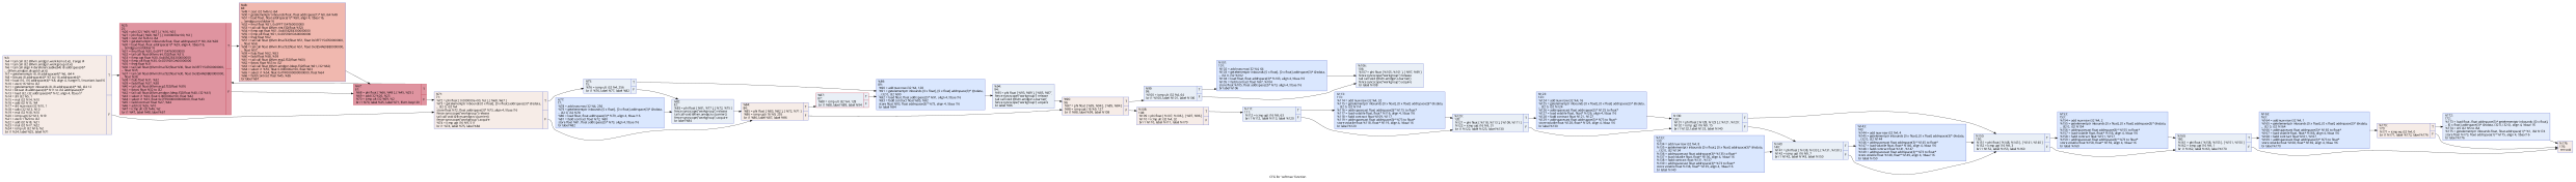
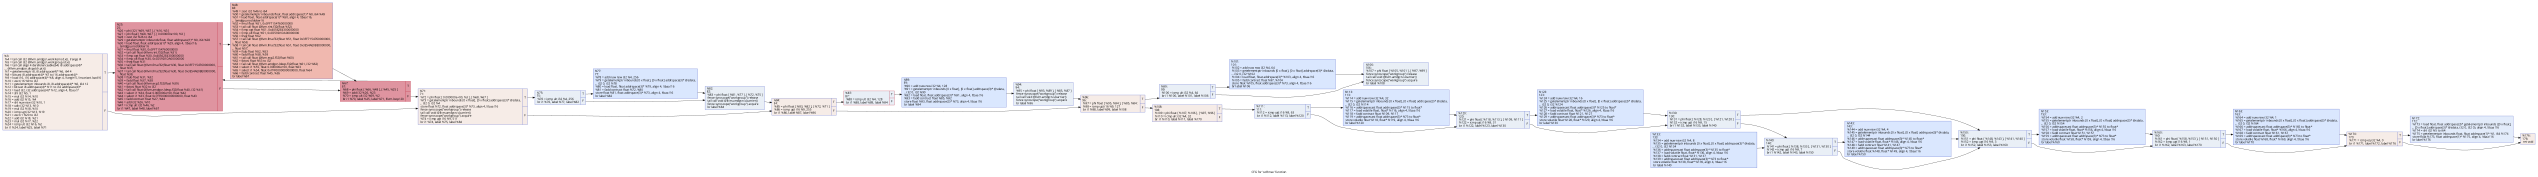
  digraph {
    fontname="Open Sans"
    label="CFG for 'softmax' function"
    rankdir=LR
    node [color="#3d50c3ff" fillcolor="#cedaeb70" fontname="Open Sans" shape=record style=filled]
    edge [fontname="Open Sans" tailport=s0]
    n1 [fillcolor="#ead5c970" label="{%3:\l  %4 = tail call i32 @llvm.amdgcn.workitem.id.x(), !range !4\l  %5 = tail call i32 @llvm.amdgcn.workgroup.id.x()\l  %6 = tail call align 4 dereferenceable(64) i8 addrspace(4)*\l... @llvm.amdgcn.dispatch.ptr()\l  %7 = getelementptr i8, i8 addrspace(4)* %6, i64 4\l  %8 = bitcast i8 addrspace(4)* %7 to i16 addrspace(4)*\l  %9 = load i16, i16 addrspace(4)* %8, align 4, !range !5, !invariant.load !6\l  %10 = zext i16 %9 to i32\l  %11 = getelementptr inbounds i8, i8 addrspace(4)* %6, i64 12\l  %12 = bitcast i8 addrspace(4)* %11 to i32 addrspace(4)*\l  %13 = load i32, i32 addrspace(4)* %12, align 4, !tbaa !7\l  %14 = shl i32 %5, 1\l  %15 = mul i32 %14, %10\l  %16 = add i32 %15, %4\l  %17 = shl nuw nsw i32 %10, 1\l  %18 = udiv i32 %13, %10\l  %19 = mul i32 %18, %10\l  %20 = icmp ugt i32 %13, %19\l  %21 = zext i1 %20 to i32\l  %22 = add i32 %18, %21\l  %23 = mul i32 %17, %22\l  %24 = icmp ult i32 %16, %2\l  br i1 %24, label %25, label %71\l|{<s0>T|<s1>F}}"]
    n2 [color="#b70d28ff" fillcolor="#b70d2870" label="{%25:\l25:                                               \l  %26 = phi i32 [ %69, %67 ], [ %16, %3 ]\l  %27 = phi float [ %68, %67 ], [ 0.000000e+00, %3 ]\l  %28 = zext i32 %26 to i64\l  %29 = getelementptr inbounds float, float addrspace(1)* %0, i64 %28\l  %30 = load float, float addrspace(1)* %29, align 4, !tbaa !16,\l... !amdgpu.noclobber !6\l  %31 = fmul float %30, 0x3FF7154760000000\l  %32 = tail call float @llvm.rint.f32(float %31)\l  %33 = fcmp ogt float %30, 0x40562E4300000000\l  %34 = fcmp olt float %30, 0xC059D1DA00000000\l  %35 = fneg float %31\l  %36 = tail call float @llvm.fma.f32(float %30, float 0x3FF7154760000000,\l... float %35)\l  %37 = tail call float @llvm.fma.f32(float %30, float 0x3E54AE0BE0000000,\l... float %36)\l  %38 = fsub float %31, %32\l  %39 = fadd float %37, %38\l  %40 = tail call float @llvm.exp2.f32(float %39)\l  %41 = fptosi float %32 to i32\l  %42 = tail call float @llvm.amdgcn.ldexp.f32(float %40, i32 %41)\l  %43 = select i1 %34, float 0.000000e+00, float %42\l  %44 = select i1 %33, float 0x7FF0000000000000, float %43\l  %45 = fadd contract float %27, %44\l  %46 = add i32 %26, %10\l  %47 = icmp ult i32 %46, %2\l  br i1 %47, label %48, label %67\l|{<s0>T|<s1>F}}"]
    n3 [fillcolor="#ead5c970" label="{%71:\l71:                                               \l  %72 = phi float [ 0.000000e+00, %3 ], [ %68, %67 ]\l  %73 = getelementptr inbounds [0 x float], [0 x float] addrspace(3)* @sdata,\l... i32 0, i32 %4\l  store float %72, float addrspace(3)* %73, align 4, !tbaa !16\l  fence syncscope(\"workgroup\") release\l  tail call void @llvm.amdgcn.s.barrier()\l  fence syncscope(\"workgroup\") acquire\l  %74 = icmp ugt i16 %9, 511\l  br i1 %74, label %75, label %84\l|{<s0>T|<s1>F}}"]
    n4 [fillcolor="#dc5d4a70" label="{%48:\l48:                                               \l  %49 = zext i32 %46 to i64\l  %50 = getelementptr inbounds float, float addrspace(1)* %0, i64 %49\l  %51 = load float, float addrspace(1)* %50, align 4, !tbaa !16,\l... !amdgpu.noclobber !6\l  %52 = fmul float %51, 0x3FF7154760000000\l  %53 = tail call float @llvm.rint.f32(float %52)\l  %54 = fcmp ogt float %51, 0x40562E4300000000\l  %55 = fcmp olt float %51, 0xC059D1DA00000000\l  %56 = fneg float %52\l  %57 = tail call float @llvm.fma.f32(float %51, float 0x3FF7154760000000,\l... float %56)\l  %58 = tail call float @llvm.fma.f32(float %51, float 0x3E54AE0BE0000000,\l... float %57)\l  %59 = fsub float %52, %53\l  %60 = fadd float %58, %59\l  %61 = tail call float @llvm.exp2.f32(float %60)\l  %62 = fptosi float %53 to i32\l  %63 = tail call float @llvm.amdgcn.ldexp.f32(float %61, i32 %62)\l  %64 = select i1 %55, float 0.000000e+00, float %63\l  %65 = select i1 %54, float 0x7FF0000000000000, float %64\l  %66 = fadd contract float %45, %65\l  br label %67\l}"]
    n5 [color="#b70d28ff" fillcolor="#b70d2870" label="{%67:\l67:                                               \l  %68 = phi float [ %66, %48 ], [ %45, %25 ]\l  %69 = add i32 %26, %23\l  %70 = icmp ult i32 %69, %2\l  br i1 %70, label %25, label %71, !llvm.loop !20\l|{<s0>T|<s1>F}}"]
    n6 [label="{%75:\l75:                                               \l  %76 = icmp ult i32 %4, 256\l  br i1 %76, label %77, label %82\l|{<s0>T|<s1>F}}"]
    n7 [fillcolor="#ead5c970" label="{%84:\l84:                                               \l  %85 = phi float [ %83, %82 ], [ %72, %71 ]\l  %86 = icmp ugt i16 %9, 255\l  br i1 %86, label %87, label %96\l|{<s0>T|<s1>F}}"]
    n8 [fillcolor="#abc8fd70" label="{%77:\l77:                                               \l  %78 = add nuw nsw i32 %4, 256\l  %79 = getelementptr inbounds [0 x float], [0 x float] addrspace(3)* @sdata,\l... i32 0, i32 %78\l  %80 = load float, float addrspace(3)* %79, align 4, !tbaa !16\l  %81 = fadd contract float %72, %80\l  store float %81, float addrspace(3)* %73, align 4, !tbaa !16\l  br label %82\l}"]
    n9 [label="{%82:\l82:                                               \l  %83 = phi float [ %81, %77 ], [ %72, %75 ]\l  fence syncscope(\"workgroup\") release\l  tail call void @llvm.amdgcn.s.barrier()\l  fence syncscope(\"workgroup\") acquire\l  br label %84\l}"]
    n10 [color="#b70d28ff" label="{%87:\l87:                                               \l  %88 = icmp ult i32 %4, 128\l  br i1 %88, label %89, label %94\l|{<s0>T|<s1>F}}"]
    n11 [fillcolor="#ead5c970" label="{%96:\l96:                                               \l  %97 = phi float [ %95, %94 ], [ %85, %84 ]\l  %98 = icmp ugt i16 %9, 127\l  br i1 %98, label %99, label %108\l|{<s0>T|<s1>F}}"]
    n12 [fillcolor="#abc8fd70" label="{%89:\l89:                                               \l  %90 = add nuw nsw i32 %4, 128\l  %91 = getelementptr inbounds [0 x float], [0 x float] addrspace(3)* @sdata,\l... i32 0, i32 %90\l  %92 = load float, float addrspace(3)* %91, align 4, !tbaa !16\l  %93 = fadd contract float %85, %92\l  store float %93, float addrspace(3)* %73, align 4, !tbaa !16\l  br label %94\l}"]
    n13 [label="{%99:\l99:                                               \l  %100 = icmp ult i32 %4, 64\l  br i1 %100, label %101, label %106\l|{<s0>T|<s1>F}}"]
    n14 [fillcolor="#ead5c970" label="{%108:\l108:                                              \l  %109 = phi float [ %107, %106 ], [ %97, %96 ]\l  %110 = icmp ult i32 %4, 32\l  br i1 %110, label %111, label %170\l|{<s0>T|<s1>F}}"]
    n15 [label="{%94:\l94:                                               \l  %95 = phi float [ %93, %89 ], [ %85, %87 ]\l  fence syncscope(\"workgroup\") release\l  tail call void @llvm.amdgcn.s.barrier()\l  fence syncscope(\"workgroup\") acquire\l  br label %96\l}"]
    n16 [fillcolor="#abc8fd70" label="{%101:\l101:                                              \l  %102 = add nuw nsw i32 %4, 64\l  %103 = getelementptr inbounds [0 x float], [0 x float] addrspace(3)* @sdata,\l... i32 0, i32 %102\l  %104 = load float, float addrspace(3)* %103, align 4, !tbaa !16\l  %105 = fadd contract float %97, %104\l  store float %105, float addrspace(3)* %73, align 4, !tbaa !16\l  br label %106\l}"]
    n17 [label="{%106:\l106:                                              \l  %107 = phi float [ %105, %101 ], [ %97, %99 ]\l  fence syncscope(\"workgroup\") release\l  tail call void @llvm.amdgcn.s.barrier()\l  fence syncscope(\"workgroup\") acquire\l  br label %108\l}"]
    n18 [label="{%111:\l111:                                              \l  %112 = icmp ugt i16 %9, 63\l  br i1 %112, label %113, label %120\l|{<s0>T|<s1>F}}"]
    n19 [fillcolor="#abc8fd70" label="{%113:\l113:                                              \l  %114 = add nuw nsw i32 %4, 32\l  %115 = getelementptr inbounds [0 x float], [0 x float] addrspace(3)* @sdata,\l... i32 0, i32 %114\l  %116 = addrspacecast float addrspace(3)* %115 to float*\l  %117 = load volatile float, float* %116, align 4, !tbaa !16\l  %118 = fadd contract float %109, %117\l  %119 = addrspacecast float addrspace(3)* %73 to float*\l  store volatile float %118, float* %119, align 4, !tbaa !16\l  br label %120\l}"]
    n20 [label="{%120:\l120:                                              \l  %121 = phi float [ %118, %113 ], [ %109, %111 ]\l  %122 = icmp ugt i16 %9, 31\l  br i1 %122, label %123, label %130\l|{<s0>T|<s1>F}}"]
    n21 [fillcolor="#ead5c970" label="{%170:\l170:                                              \l  %171 = icmp eq i32 %4, 0\l  br i1 %171, label %172, label %176\l|{<s0>T|<s1>F}}"]
    n22 [fillcolor="#bfd3f670" label="{%172:\l172:                                              \l  %173 = load float, float addrspace(3)* getelementptr inbounds ([0 x float],\l... [0 x float] addrspace(3)* @sdata, i32 0, i32 0), align 4, !tbaa !16\l  %174 = shl i32 %5 to i64\l  %175 = getelementptr inbounds float, float addrspace(1)* %1, i64 %174\l  store float %173, float addrspace(1)* %175, align 4, !tbaa !16\l  br label %176\l}"]
    n23 [fillcolor="#ead5c970" label="{%176:\l176:                                              \l  ret void\l}"]
    n24 [fillcolor="#abc8fd70" label="{%123:\l123:                                              \l  %124 = add nuw nsw i32 %4, 16\l  %125 = getelementptr inbounds [0 x float], [0 x float] addrspace(3)* @sdata,\l... i32 0, i32 %124\l  %126 = addrspacecast float addrspace(3)* %125 to float*\l  %127 = load volatile float, float* %126, align 4, !tbaa !16\l  %128 = fadd contract float %121, %127\l  %129 = addrspacecast float addrspace(3)* %73 to float*\l  store volatile float %128, float* %129, align 4, !tbaa !16\l  br label %130\l}"]
    n25 [label="{%130:\l130:                                              \l  %131 = phi float [ %128, %123 ], [ %121, %120 ]\l  %132 = icmp ugt i16 %9, 15\l  br i1 %132, label %133, label %140\l|{<s0>T|<s1>F}}"]
    n26 [label="{%140:\l140:                                              \l  %141 = phi float [ %138, %133 ], [ %131, %130 ]\l  %142 = icmp ugt i16 %9, 7\l  br i1 %142, label %143, label %150\l|{<s0>T|<s1>F}}"]
    n27 [label="{%150:\l150:                                              \l  %151 = phi float [ %148, %143 ], [ %141, %140 ]\l  %152 = icmp ugt i16 %9, 3\l  br i1 %152, label %153, label %160\l|{<s0>T|<s1>F}}"]
    n28 [fillcolor="#abc8fd70" label="{%133:\l133:                                              \l  %134 = add nuw nsw i32 %4, 8\l  %135 = getelementptr inbounds [0 x float], [0 x float] addrspace(3)* @sdata,\l... i32 0, i32 %134\l  %136 = addrspacecast float addrspace(3)* %135 to float*\l  %137 = load volatile float, float* %136, align 4, !tbaa !16\l  %138 = fadd contract float %131, %137\l  %139 = addrspacecast float addrspace(3)* %73 to float*\l  store volatile float %138, float* %139, align 4, !tbaa !16\l  br label %140\l}"]
    n29 [fillcolor="#abc8fd70" label="{%143:\l143:                                              \l  %144 = add nuw nsw i32 %4, 4\l  %145 = getelementptr inbounds [0 x float], [0 x float] addrspace(3)* @sdata,\l... i32 0, i32 %144\l  %146 = addrspacecast float addrspace(3)* %145 to float*\l  %147 = load volatile float, float* %146, align 4, !tbaa !16\l  %148 = fadd contract float %141, %147\l  %149 = addrspacecast float addrspace(3)* %73 to float*\l  store volatile float %148, float* %149, align 4, !tbaa !16\l  br label %150\l}"]
    n30 [fillcolor="#abc8fd70" label="{%153:\l153:                                              \l  %154 = add nuw nsw i32 %4, 2\l  %155 = getelementptr inbounds [0 x float], [0 x float] addrspace(3)* @sdata,\l... i32 0, i32 %154\l  %156 = addrspacecast float addrspace(3)* %155 to float*\l  %157 = load volatile float, float* %156, align 4, !tbaa !16\l  %158 = fadd contract float %151, %157\l  %159 = addrspacecast float addrspace(3)* %73 to float*\l  store volatile float %158, float* %159, align 4, !tbaa !16\l  br label %160\l}"]
    n31 [label="{%160:\l160:                                              \l  %161 = phi float [ %158, %153 ], [ %151, %150 ]\l  %162 = icmp ugt i16 %9, 1\l  br i1 %162, label %163, label %170\l|{<s0>T|<s1>F}}"]
    n32 [fillcolor="#abc8fd70" label="{%163:\l163:                                              \l  %164 = add nuw nsw i32 %4, 1\l  %165 = getelementptr inbounds [0 x float], [0 x float] addrspace(3)* @sdata,\l... i32 0, i32 %164\l  %166 = addrspacecast float addrspace(3)* %165 to float*\l  %167 = load volatile float, float* %166, align 4, !tbaa !16\l  %168 = fadd contract float %161, %167\l  %169 = addrspacecast float addrspace(3)* %73 to float*\l  store volatile float %168, float* %169, align 4, !tbaa !16\l  br label %170\l}"]
    n1 -> n2
    n1 -> n3 [tailport=s1]
    n2 -> n4
    n2 -> n5 [tailport=s1]
    n3 -> n6
    n3 -> n7 [tailport=s1]
    n4 -> n5
    n5 -> n2
    n5 -> n3 [tailport=s1]
-   n6 -> n12
+   n6 -> n8
    n6 -> n9 [tailport=s1]
    n7 -> n10
    n7 -> n11 [tailport=s1]
    n8 -> n9
    n9 -> n7
    n10 -> n12
    n11 -> n13
    n11 -> n14 [tailport=s1]
    n12 -> n15
    n13 -> n16
    n13 -> n17 [tailport=s1]
    n14 -> n18
    n15 -> n11
    n16 -> n17
    n18 -> n19
    n18 -> n20 [tailport=s1]
    n19 -> n20
    n20 -> n24
    n20 -> n25 [tailport=s1]
    n21 -> n22
    n21 -> n23 [tailport=s1]
    n22 -> n23
    n24 -> n25
    n25 -> n26 [tailport=s1]
    n25 -> n27
    n26 -> n27 [tailport=s1]
    n26 -> n29
    n27 -> n30
    n27 -> n31 [tailport=s1]
    n28 -> n26
    n29 -> n27
    n30 -> n31
-   n31 -> n23 [tailport=s1]
+   n31 -> n21 [tailport=s1]
    n31 -> n32
    n32 -> n21
  }
